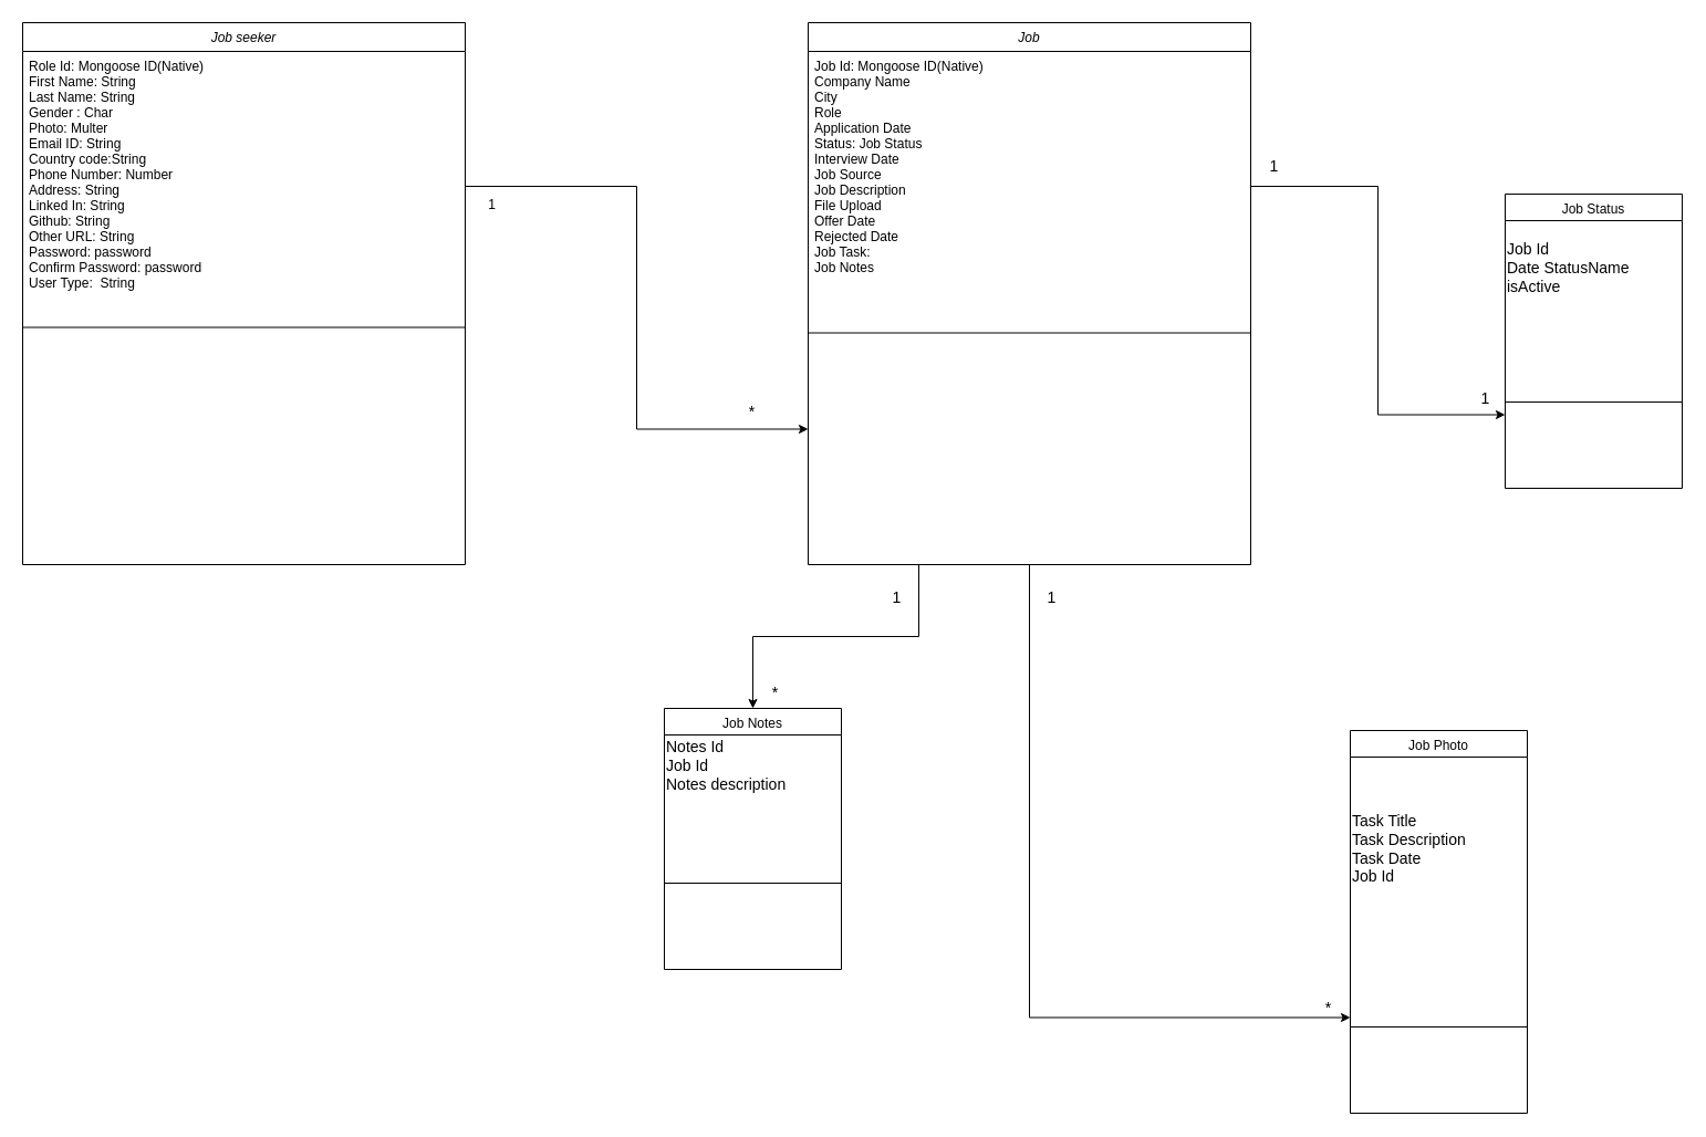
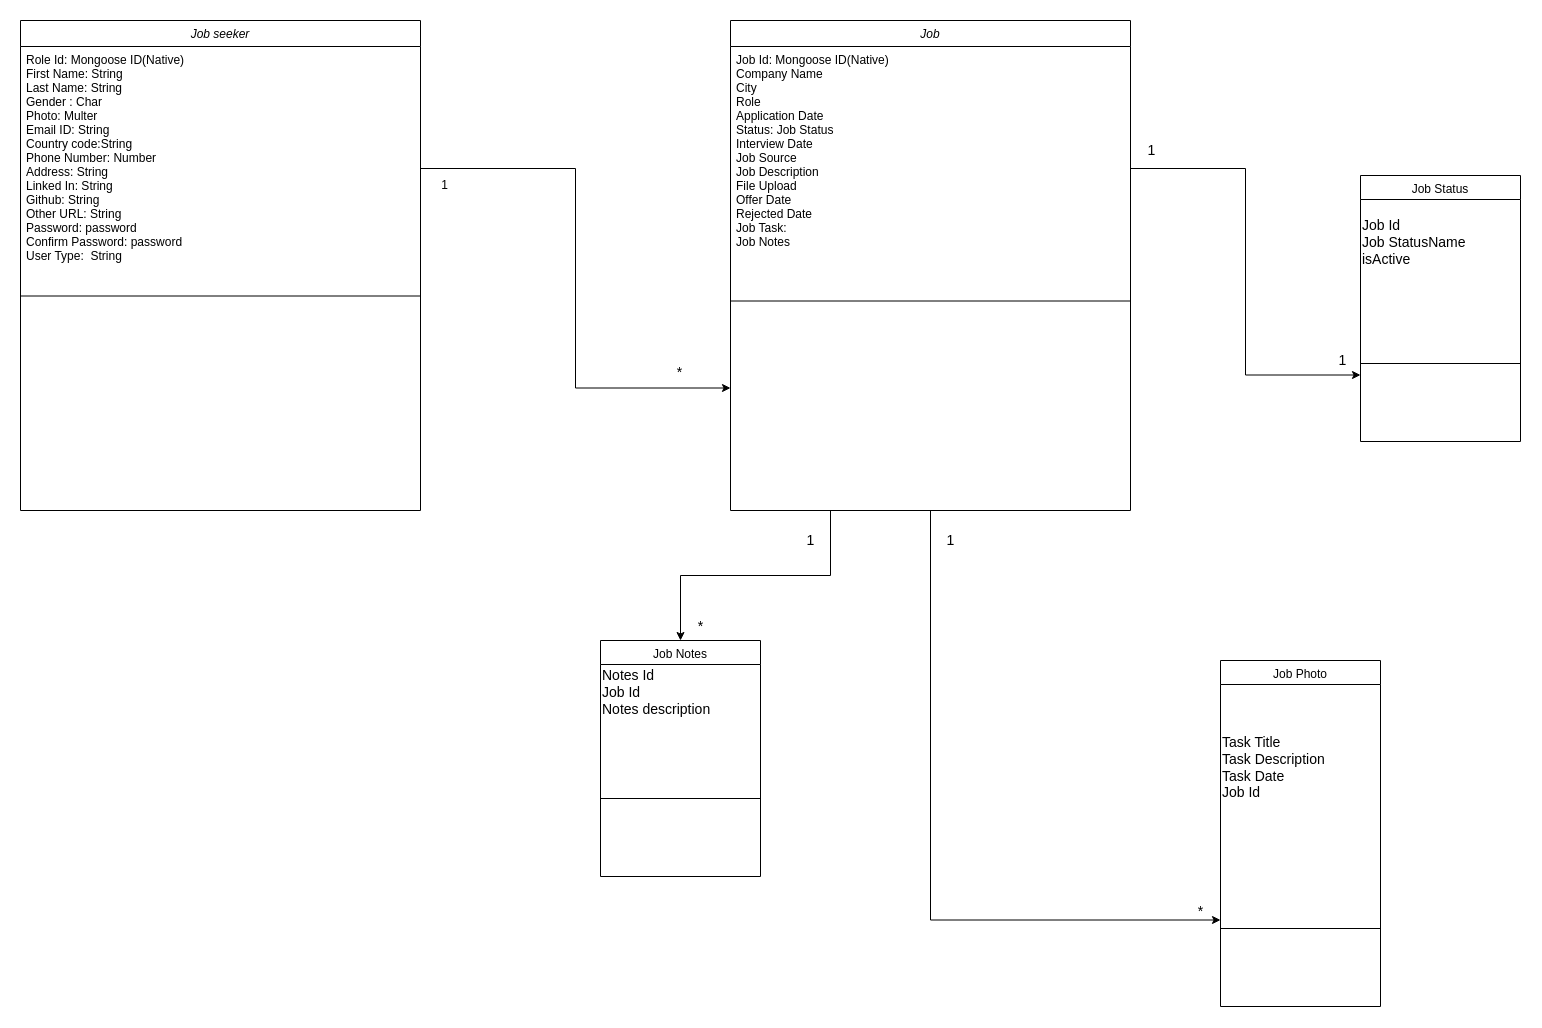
  <mxCell id="0" />
  <mxCell id="1" parent="0" />
  <mxCell id="2" value="" style="endArrow=none;html=1;exitX=0;exitY=0.75;exitDx=0;exitDy=0;entryX=1;entryY=0.75;entryDx=0;entryDy=0;" edge="1" parent="1"><mxGeometry width="50" height="50" relative="1" as="geometry"><mxPoint x="20" y="295.5" as="sourcePoint" /><mxPoint x="420" y="295.5" as="targetPoint" /><Array as="points" /></mxGeometry></mxCell>
  <mxCell id="3" value="Job seeker" style="swimlane;fontStyle=2;align=center;verticalAlign=top;childLayout=stackLayout;horizontal=1;startSize=26;horizontalStack=0;resizeParent=1;resizeLast=0;collapsible=1;marginBottom=0;rounded=0;shadow=0;strokeWidth=1;" parent="1" vertex="1"><mxGeometry x="20" y="20" width="400" height="490" as="geometry"><mxRectangle x="230" y="140" width="160" height="26" as="alternateBounds" /></mxGeometry></mxCell>
  <mxCell id="4" value="Role Id: Mongoose ID(Native)&#10;First Name: String&#10;Last Name: String&#10;Gender : Char&#10;Photo: Multer&#10;Email ID: String&#10;Country code:String&#10;Phone Number: Number&#10;Address: String&#10;Linked In: String&#10;Github: String&#10;Other URL: String&#10;Password: password&#10;Confirm Password: password&#10;User Type:  String" style="text;align=left;verticalAlign=top;spacingLeft=4;spacingRight=4;overflow=hidden;rotatable=0;points=[[0,0.5],[1,0.5]];portConstraint=eastwest;" parent="3" vertex="1"><mxGeometry y="26" width="400" height="244" as="geometry" /></mxCell>
  <mxCell id="5" style="edgeStyle=orthogonalEdgeStyle;rounded=0;orthogonalLoop=1;jettySize=auto;html=1;exitX=1;exitY=0.5;exitDx=0;exitDy=0;entryX=0;entryY=0.75;entryDx=0;entryDy=0;" edge="1" parent="1" source="4" target="12"><mxGeometry relative="1" as="geometry" /></mxCell>
  <mxCell id="6" value="*" style="text;html=1;align=center;verticalAlign=middle;resizable=0;points=[];fontSize=14;" vertex="1" connectable="0" parent="5"><mxGeometry x="0.807" y="16" relative="1" as="geometry"><mxPoint as="offset" /></mxGeometry></mxCell>
  <mxCell id="7" value="Job Status" style="swimlane;fontStyle=0;align=center;verticalAlign=top;childLayout=stackLayout;horizontal=1;startSize=24;horizontalStack=0;resizeParent=1;resizeLast=0;collapsible=1;marginBottom=0;rounded=0;shadow=0;strokeWidth=1;" parent="1" vertex="1"><mxGeometry x="1360" y="175" width="160" height="266" as="geometry"><mxRectangle x="550" y="140" width="160" height="26" as="alternateBounds" /></mxGeometry></mxCell>
- <mxCell id="8" value="Job Id&lt;br&gt;Date StatusName&lt;br&gt;isActive&lt;br&gt;" style="text;html=1;strokeColor=none;fillColor=none;align=left;verticalAlign=middle;whiteSpace=wrap;rounded=0;fontSize=14;" vertex="1" parent="7"><mxGeometry y="24" width="160" height="86" as="geometry" /></mxCell>
+ <mxCell id="8" value="Job Id&lt;br&gt;Job StatusName&lt;br&gt;isActive&lt;br&gt;" style="text;html=1;strokeColor=none;fillColor=none;align=left;verticalAlign=middle;whiteSpace=wrap;rounded=0;fontSize=14;" vertex="1" parent="7"><mxGeometry y="24" width="160" height="86" as="geometry" /></mxCell>
  <mxCell id="9" value="" style="line;html=1;strokeWidth=1;align=left;verticalAlign=middle;spacingTop=-1;spacingLeft=3;spacingRight=3;rotatable=0;labelPosition=right;points=[];portConstraint=eastwest;" parent="7" vertex="1"><mxGeometry y="110" width="160" height="156" as="geometry" /></mxCell>
  <mxCell id="10" style="edgeStyle=orthogonalEdgeStyle;rounded=0;orthogonalLoop=1;jettySize=auto;html=1;exitX=0.5;exitY=1;exitDx=0;exitDy=0;entryX=0;entryY=0.75;entryDx=0;entryDy=0;fontSize=14;" edge="1" parent="1" source="12" target="19"><mxGeometry relative="1" as="geometry" /></mxCell>
  <mxCell id="11" style="edgeStyle=orthogonalEdgeStyle;rounded=0;orthogonalLoop=1;jettySize=auto;html=1;exitX=0.25;exitY=1;exitDx=0;exitDy=0;entryX=0.5;entryY=0;entryDx=0;entryDy=0;fontSize=14;" edge="1" parent="1" source="12" target="24"><mxGeometry relative="1" as="geometry" /></mxCell>
  <mxCell id="12" value="Job" style="swimlane;fontStyle=2;align=center;verticalAlign=top;childLayout=stackLayout;horizontal=1;startSize=26;horizontalStack=0;resizeParent=1;resizeLast=0;collapsible=1;marginBottom=0;rounded=0;shadow=0;strokeWidth=1;" vertex="1" parent="1"><mxGeometry x="730" y="20" width="400" height="490" as="geometry"><mxRectangle x="230" y="140" width="160" height="26" as="alternateBounds" /></mxGeometry></mxCell>
  <mxCell id="13" value="Job Id: Mongoose ID(Native)&#10;Company Name&#10;City&#10;Role&#10;Application Date&#10;Status: Job Status&#10;Interview Date&#10;Job Source&#10;Job Description&#10;File Upload&#10;Offer Date&#10;Rejected Date&#10;Job Task: &#10;Job Notes" style="text;align=left;verticalAlign=top;spacingLeft=4;spacingRight=4;overflow=hidden;rotatable=0;points=[[0,0.5],[1,0.5]];portConstraint=eastwest;" vertex="1" parent="12"><mxGeometry y="26" width="400" height="244" as="geometry" /></mxCell>
  <mxCell id="14" value="1" style="text;html=1;align=center;verticalAlign=middle;resizable=0;points=[];autosize=1;" vertex="1" parent="1"><mxGeometry x="434" y="175" width="20" height="20" as="geometry" /></mxCell>
  <mxCell id="15" value="" style="endArrow=none;html=1;fontSize=14;entryX=1;entryY=0.75;entryDx=0;entryDy=0;exitX=0;exitY=0.75;exitDx=0;exitDy=0;" edge="1" parent="1"><mxGeometry width="50" height="50" relative="1" as="geometry"><mxPoint x="730" y="300.5" as="sourcePoint" /><mxPoint x="1130" y="300.5" as="targetPoint" /></mxGeometry></mxCell>
  <mxCell id="16" style="edgeStyle=orthogonalEdgeStyle;rounded=0;orthogonalLoop=1;jettySize=auto;html=1;exitX=1;exitY=0.5;exitDx=0;exitDy=0;entryX=0;entryY=0.75;entryDx=0;entryDy=0;fontSize=14;" edge="1" parent="1" source="13" target="7"><mxGeometry relative="1" as="geometry" /></mxCell>
  <mxCell id="17" value="1" style="text;html=1;align=center;verticalAlign=middle;resizable=0;points=[];autosize=1;fontSize=14;" vertex="1" parent="1"><mxGeometry x="1141" y="140" width="20" height="20" as="geometry" /></mxCell>
  <mxCell id="18" value="1" style="text;html=1;align=center;verticalAlign=middle;resizable=0;points=[];autosize=1;fontSize=14;" vertex="1" parent="1"><mxGeometry x="1332" y="350" width="20" height="20" as="geometry" /></mxCell>
  <mxCell id="19" value="Job Photo" style="swimlane;fontStyle=0;align=center;verticalAlign=top;childLayout=stackLayout;horizontal=1;startSize=24;horizontalStack=0;resizeParent=1;resizeLast=0;collapsible=1;marginBottom=0;rounded=0;shadow=0;strokeWidth=1;" vertex="1" parent="1"><mxGeometry x="1220" y="660" width="160" height="346" as="geometry"><mxRectangle x="550" y="140" width="160" height="26" as="alternateBounds" /></mxGeometry></mxCell>
  <mxCell id="20" value="Task Title&lt;br&gt;Task Description&lt;br&gt;Task Date&lt;br&gt;Job Id&lt;br&gt;" style="text;html=1;strokeColor=none;fillColor=none;align=left;verticalAlign=middle;whiteSpace=wrap;rounded=0;fontSize=14;" vertex="1" parent="19"><mxGeometry y="24" width="160" height="166" as="geometry" /></mxCell>
  <mxCell id="21" value="" style="line;html=1;strokeWidth=1;align=left;verticalAlign=middle;spacingTop=-1;spacingLeft=3;spacingRight=3;rotatable=0;labelPosition=right;points=[];portConstraint=eastwest;" vertex="1" parent="19"><mxGeometry y="190" width="160" height="156" as="geometry" /></mxCell>
  <mxCell id="22" value="1" style="text;html=1;align=center;verticalAlign=middle;resizable=0;points=[];autosize=1;fontSize=14;" vertex="1" parent="1"><mxGeometry x="940" y="530" width="20" height="20" as="geometry" /></mxCell>
  <mxCell id="23" value="*" style="text;html=1;align=center;verticalAlign=middle;resizable=0;points=[];autosize=1;fontSize=14;" vertex="1" parent="1"><mxGeometry x="1190" y="901" width="20" height="20" as="geometry" /></mxCell>
  <mxCell id="24" value="Job Notes" style="swimlane;fontStyle=0;align=center;verticalAlign=top;childLayout=stackLayout;horizontal=1;startSize=24;horizontalStack=0;resizeParent=1;resizeLast=0;collapsible=1;marginBottom=0;rounded=0;shadow=0;strokeWidth=1;" vertex="1" parent="1"><mxGeometry x="600" y="640" width="160" height="236" as="geometry"><mxRectangle x="550" y="140" width="160" height="26" as="alternateBounds" /></mxGeometry></mxCell>
  <mxCell id="25" value="Notes Id&lt;br&gt;Job Id&lt;br&gt;Notes description" style="text;html=1;strokeColor=none;fillColor=none;align=left;verticalAlign=middle;whiteSpace=wrap;rounded=0;fontSize=14;" vertex="1" parent="24"><mxGeometry y="24" width="160" height="56" as="geometry" /></mxCell>
  <mxCell id="26" value="" style="line;html=1;strokeWidth=1;align=left;verticalAlign=middle;spacingTop=-1;spacingLeft=3;spacingRight=3;rotatable=0;labelPosition=right;points=[];portConstraint=eastwest;" vertex="1" parent="24"><mxGeometry y="80" width="160" height="156" as="geometry" /></mxCell>
  <mxCell id="27" value="1" style="text;html=1;align=center;verticalAlign=middle;resizable=0;points=[];autosize=1;fontSize=14;" vertex="1" parent="1"><mxGeometry x="800" y="530" width="20" height="20" as="geometry" /></mxCell>
  <mxCell id="28" value="*" style="text;html=1;align=center;verticalAlign=middle;resizable=0;points=[];autosize=1;fontSize=14;" vertex="1" parent="1"><mxGeometry x="690" y="616" width="20" height="20" as="geometry" /></mxCell>
